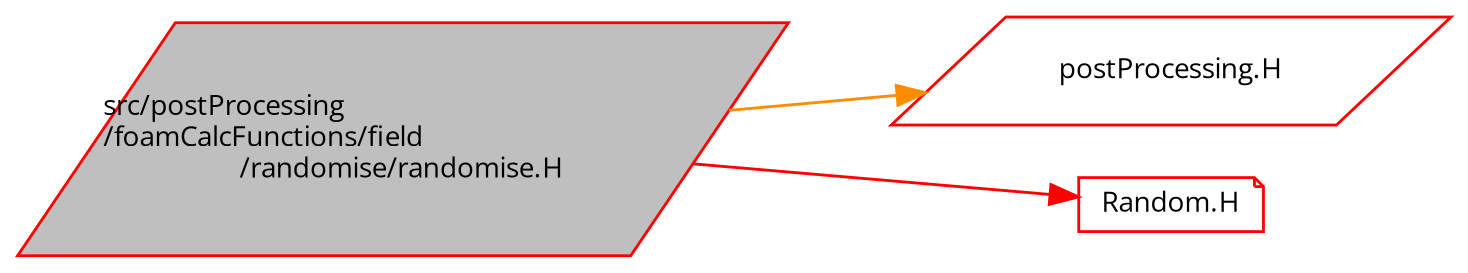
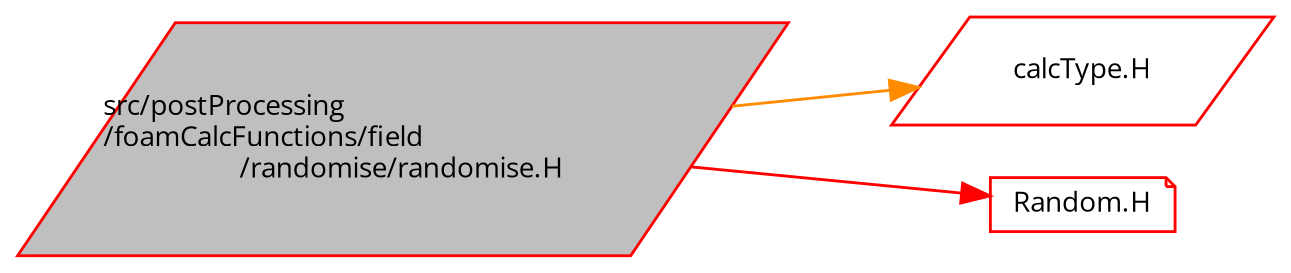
  digraph {
    rankdir=LR
    fontname="Open Sans"
    node [color=red fontname="Open Sans" fontsize=10 shape=parallelogram]
    edge [fontname="Open Sans" fontsize=10 labelfontname=Helvetica labelfontsize=10 style=solid]
    n1 [fillcolor=grey75 fontcolor=black height=0.2 label="src/postProcessing\l/foamCalcFunctions/field\l/randomise/randomise.H" style=filled width=0.4]
-   n2 [height=0.2 label="postProcessing.H" width=0.4]
+   n2 [height=0.2 label="calcType.H" width=0.4]
    n3 [height=0.2 label="Random.H" shape=note width=0.4]
    n1 -> n2 [color=darkorange]
    n1 -> n3 [color=red]
  }
